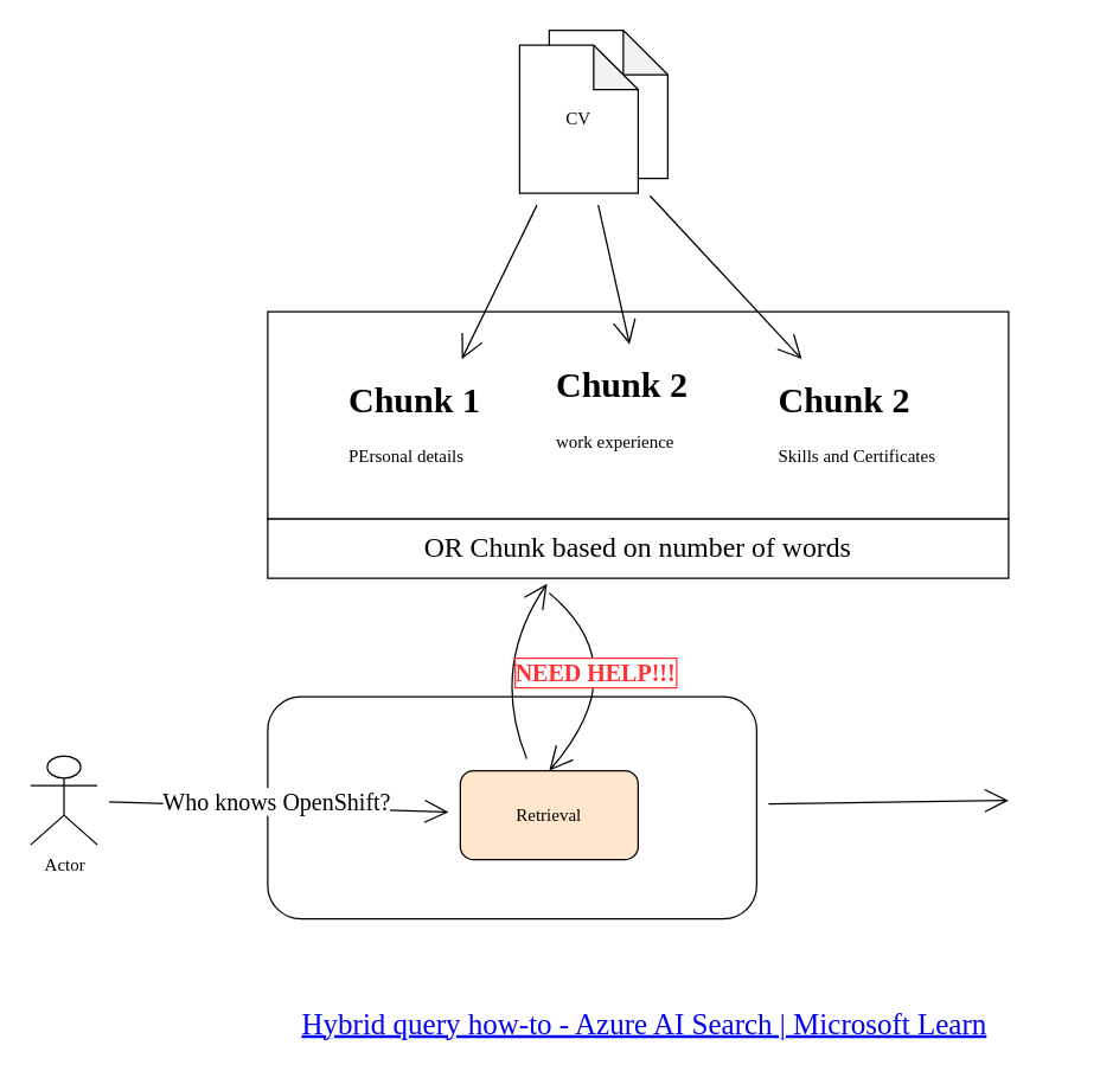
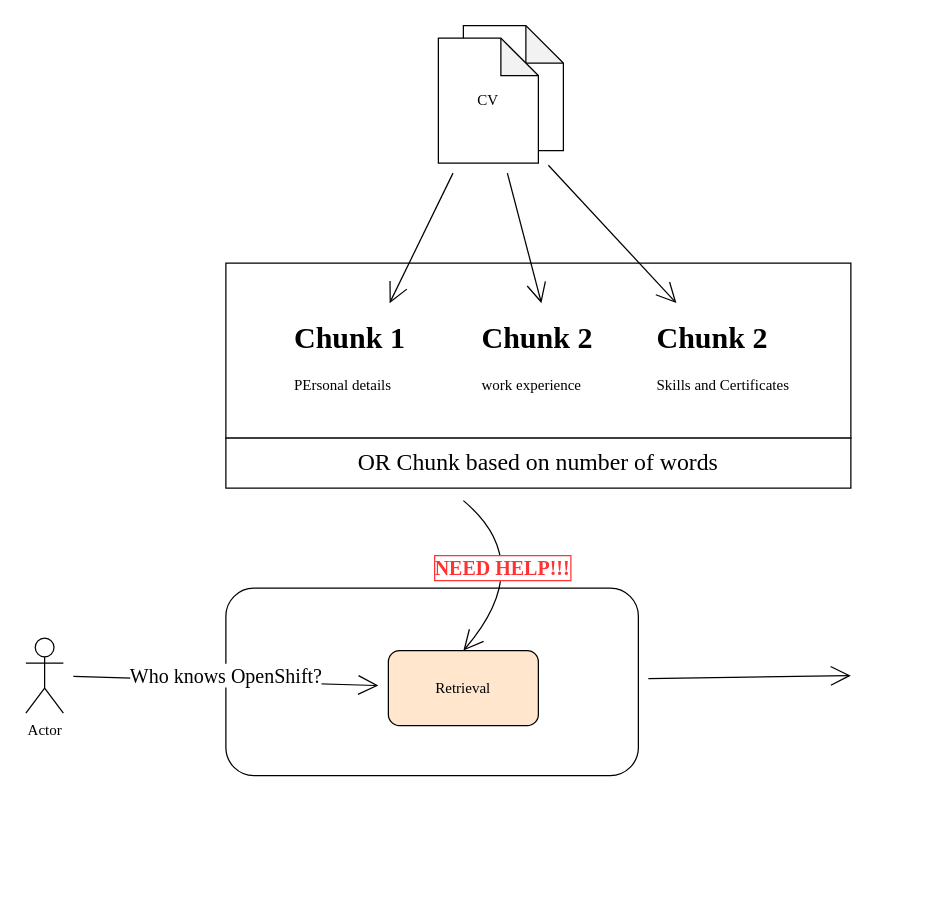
  <mxCell id="0" />
  <mxCell id="1" parent="0" />
  <mxCell id="2" value="CV" style="shape=note;whiteSpace=wrap;html=1;backgroundOutline=1;darkOpacity=0.05;fontFamily=Architects Daughter;fontSource=https%3A%2F%2Ffonts.googleapis.com%2Fcss%3Ffamily%3DArchitects%2BDaughter;" vertex="1" parent="1"><mxGeometry x="370" y="20" width="80" height="100" as="geometry" /></mxCell>
  <mxCell id="3" value="" style="rounded=0;whiteSpace=wrap;html=1;fontFamily=Architects Daughter;fontSource=https%3A%2F%2Ffonts.googleapis.com%2Fcss%3Ffamily%3DArchitects%2BDaughter;" vertex="1" parent="1"><mxGeometry x="180" y="210" width="500" height="140" as="geometry" /></mxCell>
  <mxCell id="4" style="edgeStyle=none;curved=1;rounded=0;orthogonalLoop=1;jettySize=auto;html=1;fontFamily=Architects Daughter;fontSource=https%3A%2F%2Ffonts.googleapis.com%2Fcss%3Ffamily%3DArchitects%2BDaughter;fontSize=16;startSize=14;endArrow=open;endSize=14;sourcePerimeterSpacing=8;targetPerimeterSpacing=8;" edge="1" parent="1" source="7" target="8"><mxGeometry relative="1" as="geometry" /></mxCell>
  <mxCell id="5" style="edgeStyle=none;curved=1;rounded=0;orthogonalLoop=1;jettySize=auto;html=1;fontFamily=Architects Daughter;fontSource=https%3A%2F%2Ffonts.googleapis.com%2Fcss%3Ffamily%3DArchitects%2BDaughter;fontSize=16;startSize=14;endArrow=open;endSize=14;sourcePerimeterSpacing=8;targetPerimeterSpacing=8;" edge="1" parent="1" source="7" target="9"><mxGeometry relative="1" as="geometry" /></mxCell>
  <mxCell id="6" style="edgeStyle=none;curved=1;rounded=0;orthogonalLoop=1;jettySize=auto;html=1;fontFamily=Architects Daughter;fontSource=https%3A%2F%2Ffonts.googleapis.com%2Fcss%3Ffamily%3DArchitects%2BDaughter;fontSize=16;startSize=14;endArrow=open;endSize=14;sourcePerimeterSpacing=8;targetPerimeterSpacing=8;" edge="1" parent="1" source="7" target="10"><mxGeometry relative="1" as="geometry" /></mxCell>
  <mxCell id="7" value="CV" style="shape=note;whiteSpace=wrap;html=1;backgroundOutline=1;darkOpacity=0.05;fontFamily=Architects Daughter;fontSource=https%3A%2F%2Ffonts.googleapis.com%2Fcss%3Ffamily%3DArchitects%2BDaughter;" vertex="1" parent="1"><mxGeometry x="350" y="30" width="80" height="100" as="geometry" /></mxCell>
  <mxCell id="8" value="&lt;h1&gt;Chunk 1&lt;/h1&gt;&lt;p&gt;PErsonal details&lt;/p&gt;" style="text;html=1;spacing=5;spacingTop=-20;whiteSpace=wrap;overflow=hidden;rounded=0;fontFamily=Architects Daughter;fontSource=https%3A%2F%2Ffonts.googleapis.com%2Fcss%3Ffamily%3DArchitects%2BDaughter;" vertex="1" parent="1"><mxGeometry x="230" y="250" width="120" height="70" as="geometry" /></mxCell>
- <mxCell id="9" value="&lt;h1&gt;Chunk 2&lt;/h1&gt;&lt;p&gt;work experience&lt;/p&gt;" style="text;html=1;spacing=5;spacingTop=-20;whiteSpace=wrap;overflow=hidden;rounded=0;fontFamily=Architects Daughter;fontSource=https%3A%2F%2Ffonts.googleapis.com%2Fcss%3Ffamily%3DArchitects%2BDaughter;" vertex="1" parent="1"><mxGeometry x="370" y="240" width="130" height="80" as="geometry" /></mxCell>
+ <mxCell id="9" value="&lt;h1&gt;Chunk 2&lt;/h1&gt;&lt;p&gt;work experience&lt;/p&gt;" style="text;html=1;spacing=5;spacingTop=-20;whiteSpace=wrap;overflow=hidden;rounded=0;fontFamily=Architects Daughter;fontSource=https%3A%2F%2Ffonts.googleapis.com%2Fcss%3Ffamily%3DArchitects%2BDaughter;" vertex="1" parent="1"><mxGeometry x="380" y="250" width="130" height="80" as="geometry" /></mxCell>
  <mxCell id="10" value="&lt;h1&gt;Chunk 2&lt;/h1&gt;&lt;p&gt;Skills and Certificates&lt;/p&gt;" style="text;html=1;spacing=5;spacingTop=-20;whiteSpace=wrap;overflow=hidden;rounded=0;fontFamily=Architects Daughter;fontSource=https%3A%2F%2Ffonts.googleapis.com%2Fcss%3Ffamily%3DArchitects%2BDaughter;" vertex="1" parent="1"><mxGeometry x="520" y="250" width="130" height="80" as="geometry" /></mxCell>
  <mxCell id="11" value="&lt;font style=&quot;font-size: 19px;&quot;&gt;OR Chunk based on number of words&lt;/font&gt;" style="rounded=0;whiteSpace=wrap;html=1;fontFamily=Architects Daughter;fontSource=https%3A%2F%2Ffonts.googleapis.com%2Fcss%3Ffamily%3DArchitects%2BDaughter;" vertex="1" parent="1"><mxGeometry x="180" y="350" width="500" height="40" as="geometry" /></mxCell>
  <mxCell id="12" style="edgeStyle=none;curved=1;rounded=0;orthogonalLoop=1;jettySize=auto;html=1;entryX=0;entryY=0.5;entryDx=0;entryDy=0;fontFamily=Architects Daughter;fontSource=https%3A%2F%2Ffonts.googleapis.com%2Fcss%3Ffamily%3DArchitects%2BDaughter;fontSize=16;startSize=14;endArrow=open;endSize=14;sourcePerimeterSpacing=8;targetPerimeterSpacing=8;" edge="1" parent="1" source="13" target="21"><mxGeometry relative="1" as="geometry" /></mxCell>
  <mxCell id="13" value="" style="rounded=1;whiteSpace=wrap;html=1;fontFamily=Architects Daughter;fontSource=https%3A%2F%2Ffonts.googleapis.com%2Fcss%3Ffamily%3DArchitects%2BDaughter;" vertex="1" parent="1"><mxGeometry x="180" y="470" width="330" height="150" as="geometry" /></mxCell>
  <mxCell id="14" style="edgeStyle=none;curved=1;rounded=0;orthogonalLoop=1;jettySize=auto;html=1;fontFamily=Architects Daughter;fontSource=https%3A%2F%2Ffonts.googleapis.com%2Fcss%3Ffamily%3DArchitects%2BDaughter;fontSize=16;startSize=14;endArrow=open;endSize=14;sourcePerimeterSpacing=8;targetPerimeterSpacing=8;" edge="1" parent="1" source="16" target="17"><mxGeometry relative="1" as="geometry" /></mxCell>
  <mxCell id="15" value="Who knows OpenShift?" style="edgeLabel;html=1;align=center;verticalAlign=middle;resizable=0;points=[];;fontSize=16;fontFamily=Architects Daughter;fontSource=https%3A%2F%2Ffonts.googleapis.com%2Fcss%3Ffamily%3DArchitects%2BDaughter;" vertex="1" connectable="0" parent="14"><mxGeometry x="0.171" y="-2" relative="1" as="geometry"><mxPoint x="-21" y="-7" as="offset" /></mxGeometry></mxCell>
- <mxCell id="16" value="Actor" style="shape=umlActor;verticalLabelPosition=bottom;verticalAlign=top;html=1;outlineConnect=0;fontFamily=Architects Daughter;fontSource=https%3A%2F%2Ffonts.googleapis.com%2Fcss%3Ffamily%3DArchitects%2BDaughter;" vertex="1" parent="1"><mxGeometry x="20" y="510" width="45" height="60" as="geometry" /></mxCell>
+ <mxCell id="16" value="Actor" style="shape=umlActor;verticalLabelPosition=bottom;verticalAlign=top;html=1;outlineConnect=0;fontFamily=Architects Daughter;fontSource=https%3A%2F%2Ffonts.googleapis.com%2Fcss%3Ffamily%3DArchitects%2BDaughter;" vertex="1" parent="1"><mxGeometry x="20" y="510" width="30" height="60" as="geometry" /></mxCell>
  <mxCell id="17" value="Retrieval" style="rounded=1;whiteSpace=wrap;html=1;fontFamily=Architects Daughter;fontSource=https%3A%2F%2Ffonts.googleapis.com%2Fcss%3Ffamily%3DArchitects%2BDaughter;fillColor=#ffe6cc;" vertex="1" parent="1"><mxGeometry x="310" y="520" width="120" height="60" as="geometry" /></mxCell>
- <mxCell id="18" style="edgeStyle=none;curved=1;rounded=0;orthogonalLoop=1;jettySize=auto;html=1;entryX=0.377;entryY=1.095;entryDx=0;entryDy=0;entryPerimeter=0;fontFamily=Architects Daughter;fontSource=https%3A%2F%2Ffonts.googleapis.com%2Fcss%3Ffamily%3DArchitects%2BDaughter;fontSize=16;startSize=14;endArrow=open;endSize=14;sourcePerimeterSpacing=8;targetPerimeterSpacing=8;" edge="1" parent="1" source="17" target="11"><mxGeometry relative="1" as="geometry"><Array as="points"><mxPoint x="330" y="450" /></Array></mxGeometry></mxCell>
  <mxCell id="19" style="edgeStyle=none;curved=1;rounded=0;orthogonalLoop=1;jettySize=auto;html=1;entryX=0.5;entryY=0;entryDx=0;entryDy=0;fontFamily=Architects Daughter;fontSource=https%3A%2F%2Ffonts.googleapis.com%2Fcss%3Ffamily%3DArchitects%2BDaughter;fontSize=16;startSize=14;endArrow=open;endSize=14;sourcePerimeterSpacing=8;targetPerimeterSpacing=8;" edge="1" parent="1" target="17"><mxGeometry relative="1" as="geometry"><mxPoint x="370" y="400" as="sourcePoint" /><Array as="points"><mxPoint x="430" y="450" /></Array></mxGeometry></mxCell>
  <mxCell id="20" value="NEED HELP!!!" style="edgeLabel;html=1;align=center;verticalAlign=middle;resizable=0;points=[];;fontSize=16;fontFamily=Architects Daughter;fontSource=https%3A%2F%2Ffonts.googleapis.com%2Fcss%3Ffamily%3DArchitects%2BDaughter;labelBorderColor=#FF3333;fontColor=#FF3333;fontStyle=1" vertex="1" connectable="0" parent="19"><mxGeometry x="0.172" y="-20" relative="1" as="geometry"><mxPoint as="offset" /></mxGeometry></mxCell>
  <mxCell id="21" value="" style="shape=image;verticalLabelPosition=bottom;labelBackgroundColor=default;verticalAlign=top;aspect=fixed;imageAspect=0;image=https://static-00.iconduck.com/assets.00/openai-icon-2021x2048-4rpe5x7n.png;" vertex="1" parent="1"><mxGeometry x="680" y="520" width="39.47" height="40" as="geometry" /></mxCell>
- <mxCell id="22" value="&lt;a href=&quot;https://learn.microsoft.com/en-us/azure/search/hybrid-search-how-to-query#semantic-hybrid-search&quot;&gt;Hybrid query how-to - Azure AI Search | Microsoft Learn&lt;/a&gt;" style="text;html=1;align=center;verticalAlign=middle;resizable=0;points=[];autosize=1;strokeColor=none;fillColor=none;;fontSize=20;fontFamily=Architects Daughter;fontSource=https%3A%2F%2Ffonts.googleapis.com%2Fcss%3Ffamily%3DArchitects%2BDaughter;" vertex="1" parent="1"><mxGeometry x="149.47" y="670" width="570" height="40" as="geometry" /></mxCell>
